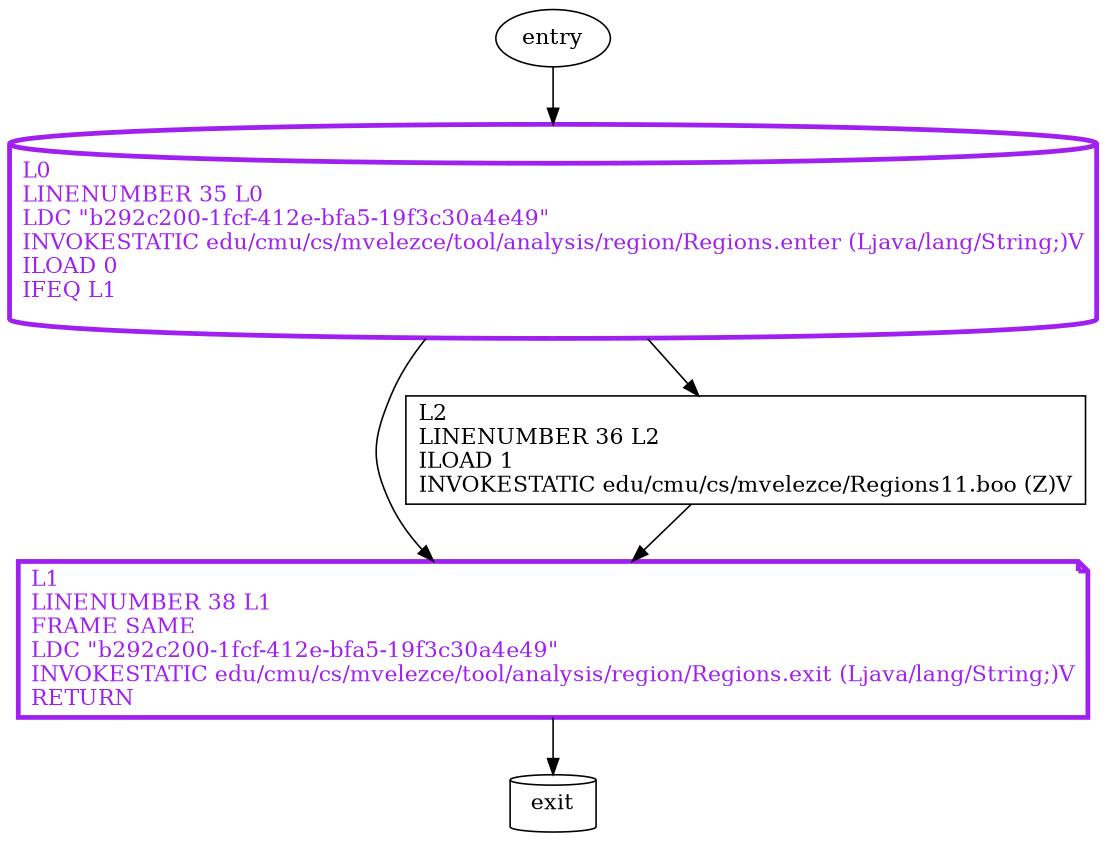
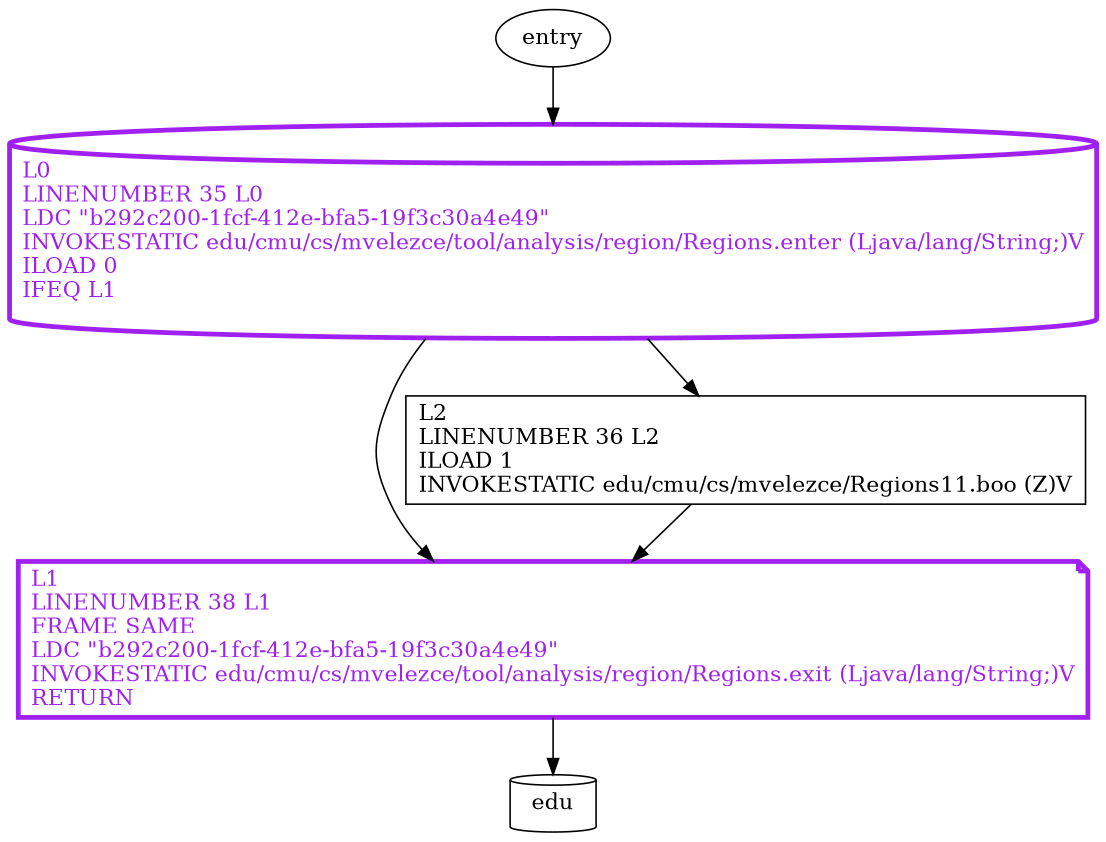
  digraph {
    node [shape=cylinder]
    n1 [color=purple fontcolor=purple label="L1\lLINENUMBER 38 L1\lFRAME SAME\lLDC \"b292c200-1fcf-412e-bfa5-19f3c30a4e49\"\lINVOKESTATIC edu/cmu/cs/mvelezce/tool/analysis/region/Regions.exit (Ljava/lang/String;)V\lRETURN\l" penwidth=3 shape=note]
-   exit
+   exit [label=edu]
    n3 [color=purple fontcolor=purple label="L0\lLINENUMBER 35 L0\lLDC \"b292c200-1fcf-412e-bfa5-19f3c30a4e49\"\lINVOKESTATIC edu/cmu/cs/mvelezce/tool/analysis/region/Regions.enter (Ljava/lang/String;)V\lILOAD 0\lIFEQ L1\l" penwidth=3]
    n4 [label="L2\lLINENUMBER 36 L2\lILOAD 1\lINVOKESTATIC edu/cmu/cs/mvelezce/Regions11.boo (Z)V\l" shape=box]
    entry [shape=ellipse]
    n1 -> exit
    n3 -> n1
    n3 -> n4
    n4 -> n1
    entry -> n3
  }
